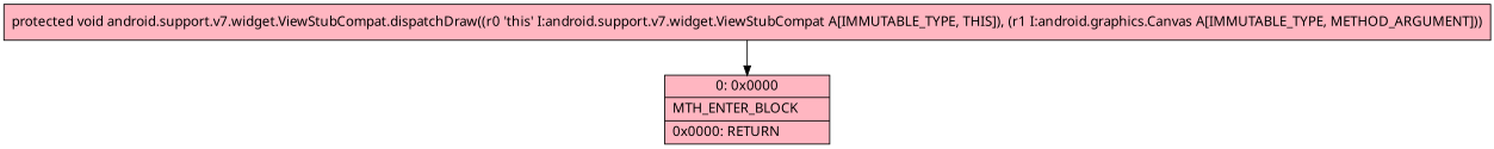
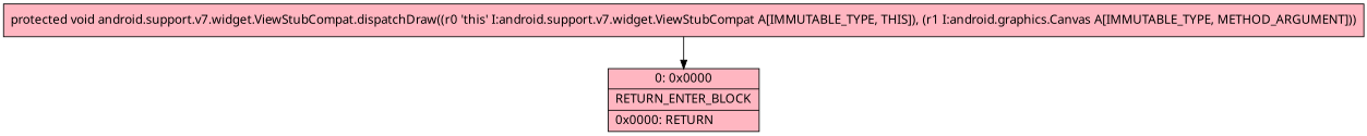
  digraph {
    fontname="Noto Sans"
    node [shape=record style=filled fillcolor=lightpink fontname="Noto Sans"]
-   n1 [label="{0\:\ 0x0000|MTH_ENTER_BLOCK\l|0x0000: RETURN   \l}"]
+   n1 [label="{0\:\ 0x0000|RETURN_ENTER_BLOCK\l|0x0000: RETURN   \l}"]
    n2 [label="{protected void android.support.v7.widget.ViewStubCompat.dispatchDraw((r0 'this' I:android.support.v7.widget.ViewStubCompat A[IMMUTABLE_TYPE, THIS]), (r1 I:android.graphics.Canvas A[IMMUTABLE_TYPE, METHOD_ARGUMENT])) }"]
    n2 -> n1 [fontname="Noto Sans"]
  }
